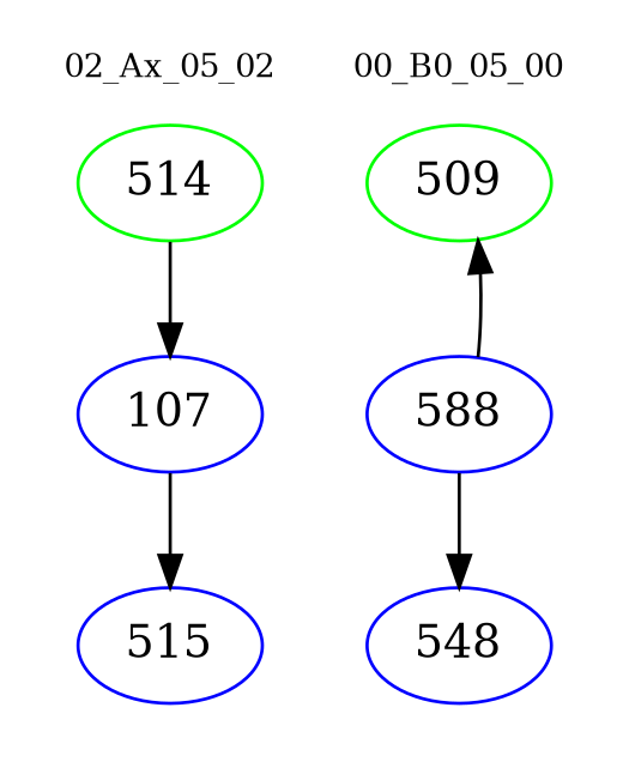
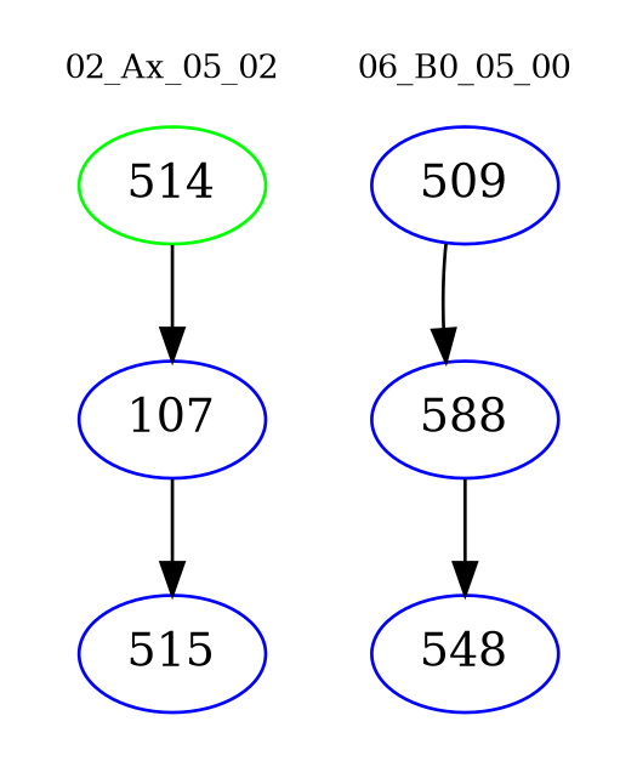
  digraph {
    node [color=blue]
    edge [color=black]
    n1 [color=green label=514]
    n2 [label=107]
    n3 [label=515]
-   n4 [color=green label=509]
+   n4 [label=509]
    n5 [label=588]
    n6 [label=548]
    subgraph cluster_1 {
      color=white
      fontsize=10
      label="02_Ax_05_02"
      n1
      n2
      n3
    }
    subgraph cluster_2 {
      color=white
      fontsize=10
-     label="00_B0_05_00"
+     label="06_B0_05_00"
      n4
      n5
      n6
    }
    n1 -> n2
    n2 -> n3
-   n5 -> n4
+   n4 -> n5
    n5 -> n6
  }
